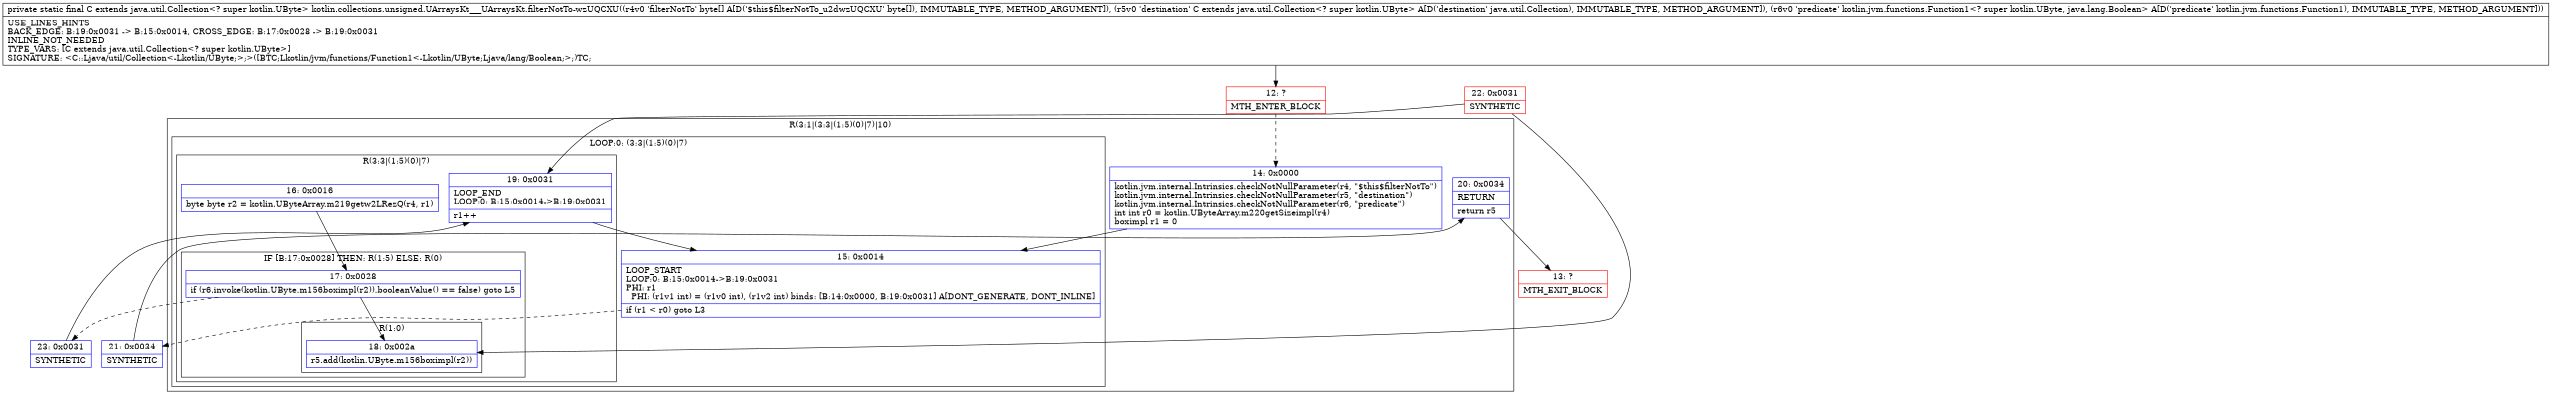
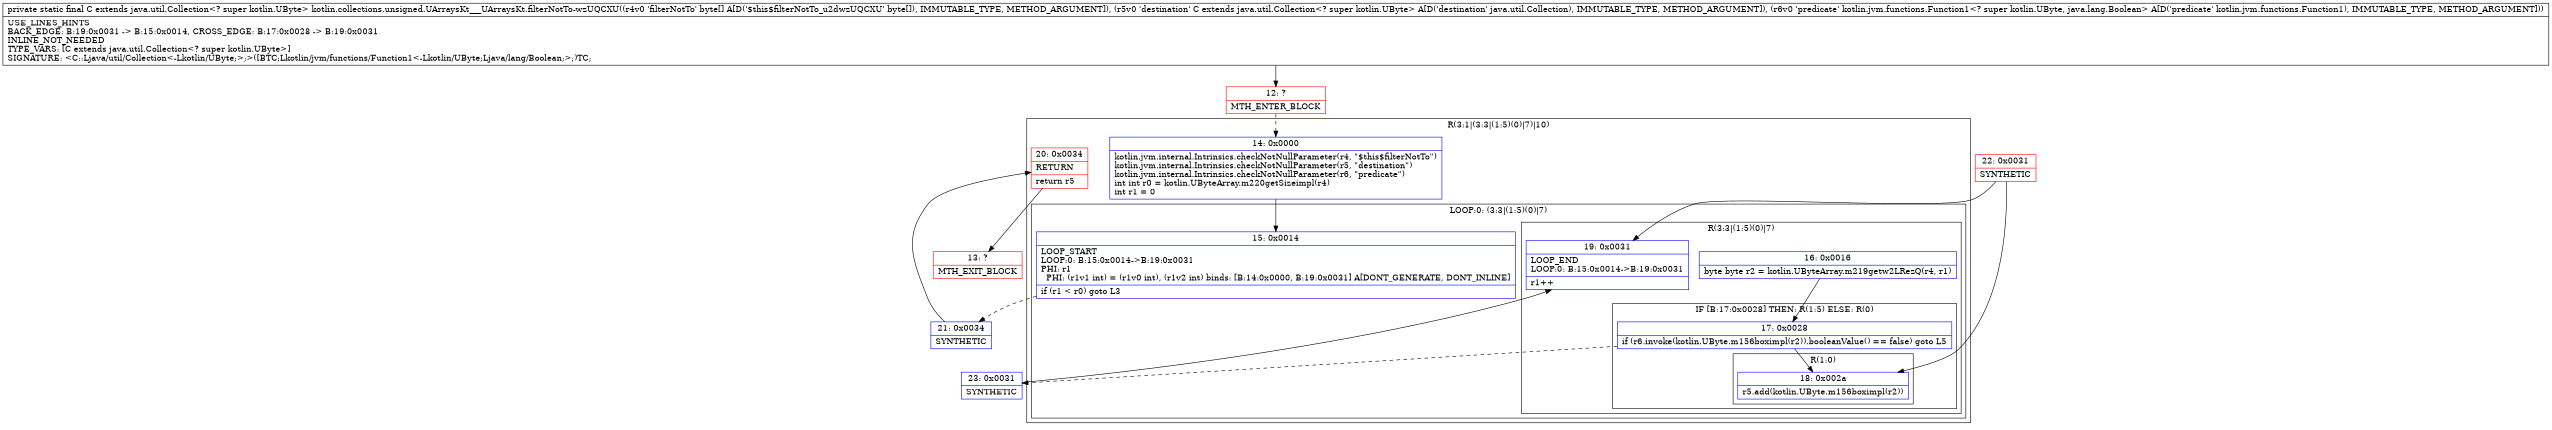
  digraph {
    node [color=blue shape=record]
    n1 [label="{18\:\ 0x002a|r5.add(kotlin.UByte.m156boximpl(r2))\l}"]
    n2 [label="{17\:\ 0x0028|if (r6.invoke(kotlin.UByte.m156boximpl(r2)).booleanValue() == false) goto L5\l}"]
    n3 [label="{16\:\ 0x0016|byte byte r2 = kotlin.UByteArray.m219getw2LRezQ(r4, r1)\l}"]
    n4 [label="{19\:\ 0x0031|LOOP_END\lLOOP:0: B:15:0x0014\-\>B:19:0x0031\l|r1++\l}"]
    n5 [label="{15\:\ 0x0014|LOOP_START\lLOOP:0: B:15:0x0014\-\>B:19:0x0031\lPHI: r1 \l  PHI: (r1v1 int) = (r1v0 int), (r1v2 int) binds: [B:14:0x0000, B:19:0x0031] A[DONT_GENERATE, DONT_INLINE]\l|if (r1 \< r0) goto L3\l}"]
-   n6 [label="{14\:\ 0x0000|kotlin.jvm.internal.Intrinsics.checkNotNullParameter(r4, \"$this$filterNotTo\")\lkotlin.jvm.internal.Intrinsics.checkNotNullParameter(r5, \"destination\")\lkotlin.jvm.internal.Intrinsics.checkNotNullParameter(r6, \"predicate\")\lint int r0 = kotlin.UByteArray.m220getSizeimpl(r4)\lboximpl r1 = 0\l}"]
-   n7 [label="{20\:\ 0x0034|RETURN\l|return r5\l}"]
+   n6 [label="{14\:\ 0x0000|kotlin.jvm.internal.Intrinsics.checkNotNullParameter(r4, \"$this$filterNotTo\")\lkotlin.jvm.internal.Intrinsics.checkNotNullParameter(r5, \"destination\")\lkotlin.jvm.internal.Intrinsics.checkNotNullParameter(r6, \"predicate\")\lint int r0 = kotlin.UByteArray.m220getSizeimpl(r4)\lint r1 = 0\l}"]
+   n7 [color=red label="{20\:\ 0x0034|RETURN\l|return r5\l}"]
    n8 [label="{23\:\ 0x0031|SYNTHETIC\l}"]
    n9 [label="{21\:\ 0x0034|SYNTHETIC\l}"]
    n10 [color=red label="{13\:\ ?|MTH_EXIT_BLOCK\l}"]
    n11 [color=red label="{22\:\ 0x0031|SYNTHETIC\l}"]
    n12 [color=red label="{12\:\ ?|MTH_ENTER_BLOCK\l}"]
    n13 [label="{private static final C extends java.util.Collection\<? super kotlin.UByte\> kotlin.collections.unsigned.UArraysKt___UArraysKt.filterNotTo\-wzUQCXU((r4v0 'filterNotTo' byte[] A[D('$this$filterNotTo_u2dwzUQCXU' byte[]), IMMUTABLE_TYPE, METHOD_ARGUMENT]), (r5v0 'destination' C extends java.util.Collection\<? super kotlin.UByte\> A[D('destination' java.util.Collection), IMMUTABLE_TYPE, METHOD_ARGUMENT]), (r6v0 'predicate' kotlin.jvm.functions.Function1\<? super kotlin.UByte, java.lang.Boolean\> A[D('predicate' kotlin.jvm.functions.Function1), IMMUTABLE_TYPE, METHOD_ARGUMENT]))  | USE_LINES_HINTS\lBACK_EDGE: B:19:0x0031 \-\> B:15:0x0014, CROSS_EDGE: B:17:0x0028 \-\> B:19:0x0031\lINLINE_NOT_NEEDED\lTYPE_VARS: [C extends java.util.Collection\<? super kotlin.UByte\>]\lSIGNATURE: \<C::Ljava\/util\/Collection\<\-Lkotlin\/UByte;\>;\>([BTC;Lkotlin\/jvm\/functions\/Function1\<\-Lkotlin\/UByte;Ljava\/lang\/Boolean;\>;)TC;\l}" color=""]
    subgraph cluster_1 {
      label="R(3:1|(3:3|(1:5)(0)|7)|10)"
      n6
      n7
      subgraph cluster_2 {
        label="LOOP:0: (3:3|(1:5)(0)|7)"
        n5
        subgraph cluster_3 {
          label="R(3:3|(1:5)(0)|7)"
          n3
          n4
          subgraph cluster_4 {
            label="IF [B:17:0x0028] THEN: R(1:5) ELSE: R(0)"
            n2
            subgraph cluster_5 {
              label="R(1:0)"
              n1
            }
            subgraph cluster_6 {
              label="R(0)"
            }
          }
        }
      }
    }
    n2 -> n1
    n2 -> n8 [style=dashed]
    n3 -> n2
-   n4 -> n5
    n5 -> n9 [style=dashed]
    n6 -> n5
    n7 -> n10
    n8 -> n4
    n9 -> n7
    n11 -> n1
    n11 -> n4
    n12 -> n6 [style=dashed]
    n13 -> n12
  }
